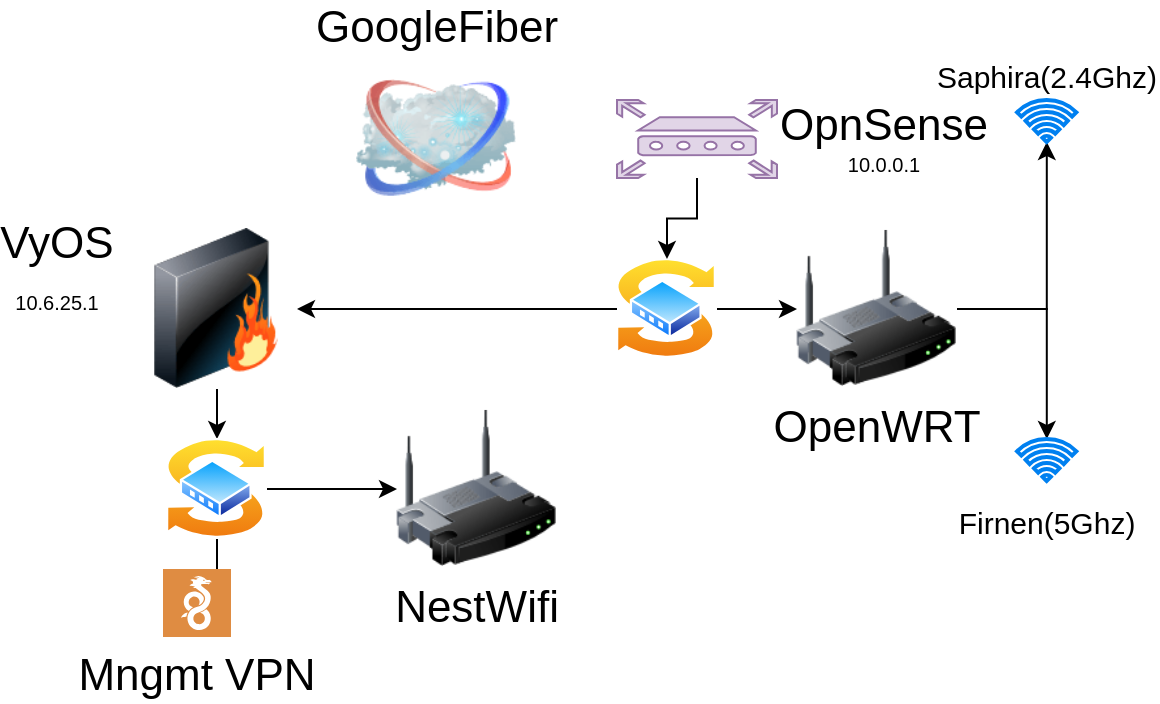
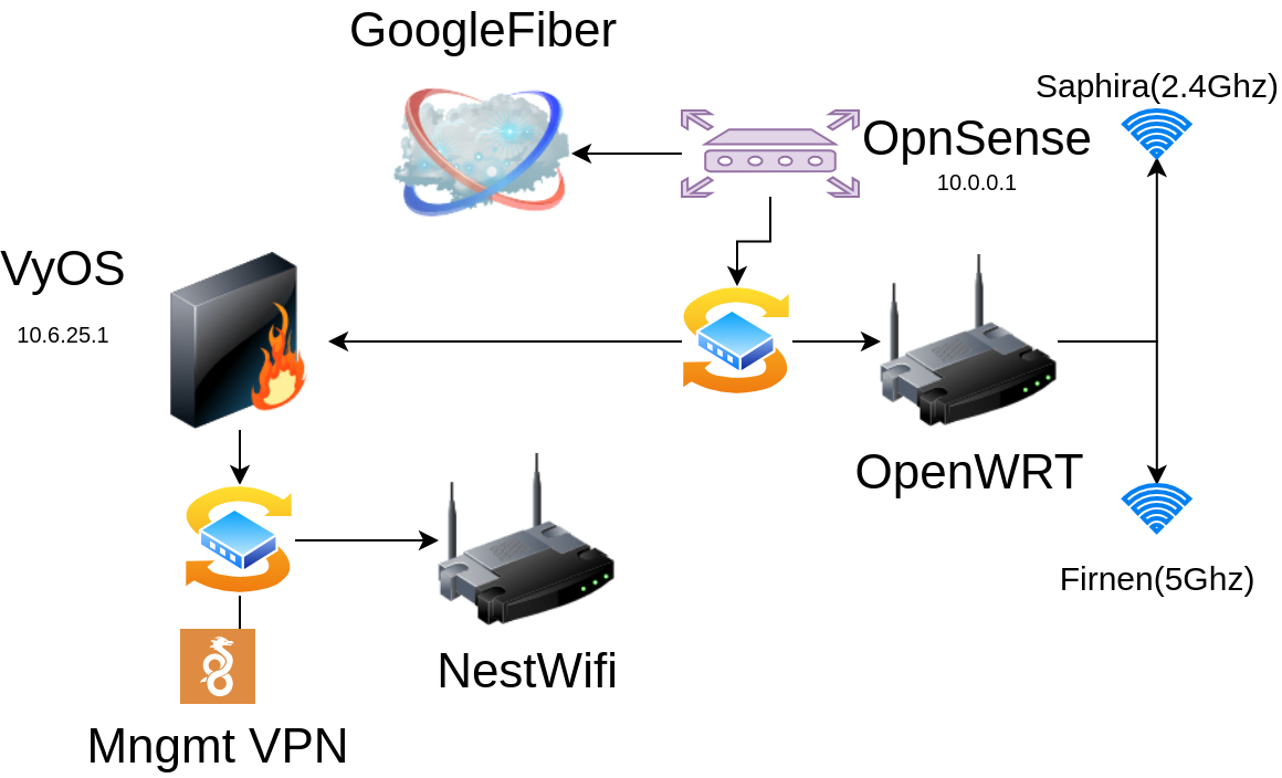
  <mxCell id="0" />
  <mxCell id="1" parent="0" />
  <mxCell id="2" value="" style="edgeStyle=orthogonalEdgeStyle;rounded=0;orthogonalLoop=1;jettySize=auto;html=1;fontSize=22;" edge="1" parent="1" source="4" target="19"><mxGeometry relative="1" as="geometry" /></mxCell>
  <mxCell id="3" value="" style="edgeStyle=orthogonalEdgeStyle;rounded=0;orthogonalLoop=1;jettySize=auto;html=1;fontSize=22;" edge="1" parent="1" source="4" target="20"><mxGeometry relative="1" as="geometry" /></mxCell>
  <mxCell id="4" value="OpenWRT" style="image;html=1;image=img/lib/clip_art/networking/Wireless_Router_128x128.png;noLabel=0;direction=east;labelPosition=center;verticalLabelPosition=bottom;align=center;verticalAlign=top;fontSize=22;" vertex="1" parent="1"><mxGeometry x="350" y="105" width="80" height="80" as="geometry" /></mxCell>
  <mxCell id="5" value="&lt;div&gt;GoogleFiber&lt;/div&gt;" style="image;html=1;labelBackgroundColor=#ffffff;image=img/lib/clip_art/networking/Cloud_128x128.png;rounded=1;shadow=0;comic=0;strokeWidth=2;fontSize=22;labelPosition=center;verticalLabelPosition=top;align=center;verticalAlign=bottom;" parent="1" vertex="1"><mxGeometry x="130" y="20" width="80" height="80" as="geometry" /></mxCell>
  <mxCell id="6" value="" style="edgeStyle=orthogonalEdgeStyle;rounded=0;orthogonalLoop=1;jettySize=auto;html=1;" edge="1" parent="1" source="8" target="4"><mxGeometry relative="1" as="geometry"><mxPoint x="300" y="245" as="targetPoint" /></mxGeometry></mxCell>
  <mxCell id="7" value="" style="edgeStyle=orthogonalEdgeStyle;rounded=0;orthogonalLoop=1;jettySize=auto;html=1;fontSize=22;" edge="1" parent="1" source="8" target="13"><mxGeometry relative="1" as="geometry" /></mxCell>
  <mxCell id="8" value="" style="aspect=fixed;perimeter=ellipsePerimeter;html=1;align=center;shadow=0;dashed=0;spacingTop=3;image;image=img/lib/active_directory/switch.svg;" vertex="1" parent="1"><mxGeometry x="260" y="120" width="50" height="50" as="geometry" /></mxCell>
  <mxCell id="9" value="" style="edgeStyle=orthogonalEdgeStyle;rounded=0;orthogonalLoop=1;jettySize=auto;html=1;fontSize=22;" edge="1" parent="1" source="11" target="8"><mxGeometry relative="1" as="geometry" /></mxCell>
+ <mxCell id="10" value="" style="edgeStyle=orthogonalEdgeStyle;rounded=0;orthogonalLoop=1;jettySize=auto;html=1;fontSize=22;" edge="1" parent="1" source="11" target="5"><mxGeometry relative="1" as="geometry" /></mxCell>
  <mxCell id="11" value="&lt;div&gt;OpnSense&lt;/div&gt;&lt;div style=&quot;font-size: 10px&quot; align=&quot;center&quot;&gt;10.0.0.1&lt;br&gt;&lt;/div&gt;" style="aspect=fixed;pointerEvents=1;shadow=0;dashed=0;html=1;strokeColor=#9673a6;labelPosition=right;verticalLabelPosition=middle;verticalAlign=middle;align=left;fillColor=#e1d5e7;shape=mxgraph.mscae.enterprise.router;fontSize=22;labelBackgroundColor=none;" vertex="1" parent="1"><mxGeometry x="260" y="40.5" width="80" height="39" as="geometry" /></mxCell>
  <mxCell id="12" value="" style="edgeStyle=orthogonalEdgeStyle;rounded=0;orthogonalLoop=1;jettySize=auto;html=1;fontSize=22;" edge="1" parent="1" source="13" target="16"><mxGeometry relative="1" as="geometry" /></mxCell>
  <mxCell id="13" value="&lt;div align=&quot;center&quot;&gt;VyOS&lt;font style=&quot;font-size: 10px&quot;&gt;&lt;br&gt;&lt;/font&gt;&lt;/div&gt;&lt;div align=&quot;center&quot;&gt;&lt;font style=&quot;font-size: 10px&quot;&gt;10.6.25.1&lt;/font&gt;&lt;/div&gt;&lt;div style=&quot;font-size: 10px&quot; align=&quot;center&quot;&gt;&lt;br&gt;&lt;/div&gt;&lt;div align=&quot;center&quot;&gt;&lt;br&gt;&lt;/div&gt;" style="image;html=1;image=img/lib/clip_art/networking/Firewall_128x128.png;labelBackgroundColor=none;fontSize=22;labelPosition=left;verticalLabelPosition=middle;align=center;verticalAlign=middle;" vertex="1" parent="1"><mxGeometry x="20" y="105" width="80" height="80" as="geometry" /></mxCell>
  <mxCell id="14" value="" style="edgeStyle=orthogonalEdgeStyle;rounded=0;orthogonalLoop=1;jettySize=auto;html=1;fontSize=22;" edge="1" parent="1" source="16" target="17"><mxGeometry relative="1" as="geometry" /></mxCell>
  <mxCell id="15" value="" style="edgeStyle=orthogonalEdgeStyle;rounded=0;orthogonalLoop=1;jettySize=auto;html=1;fontSize=22;" edge="1" parent="1" source="16" target="18"><mxGeometry relative="1" as="geometry" /></mxCell>
  <mxCell id="16" value="" style="aspect=fixed;perimeter=ellipsePerimeter;html=1;align=center;shadow=0;dashed=0;spacingTop=3;image;image=img/lib/active_directory/switch.svg;labelBackgroundColor=none;fontSize=22;" vertex="1" parent="1"><mxGeometry x="35" y="210" width="50" height="50" as="geometry" /></mxCell>
  <mxCell id="17" value="&lt;div&gt;NestWifi&lt;/div&gt;" style="image;html=1;image=img/lib/clip_art/networking/Wireless_Router_128x128.png;labelBackgroundColor=none;fontSize=22;" vertex="1" parent="1"><mxGeometry x="150" y="195" width="80" height="80" as="geometry" /></mxCell>
  <mxCell id="18" value="&lt;div&gt;Mngmt VPN&lt;/div&gt;" style="pointerEvents=1;shadow=0;dashed=0;html=1;strokeColor=none;fillColor=#DF8C42;labelPosition=center;verticalLabelPosition=bottom;verticalAlign=top;align=center;outlineConnect=0;shape=mxgraph.veeam2.wireguard;labelBackgroundColor=none;fontSize=22;" vertex="1" parent="1"><mxGeometry x="33" y="275" width="34" height="34" as="geometry" /></mxCell>
  <mxCell id="19" value="&lt;div style=&quot;font-size: 15px;&quot;&gt;Saphira(2.4Ghz)&lt;/div&gt;" style="html=1;verticalLabelPosition=top;align=center;labelBackgroundColor=#ffffff;verticalAlign=bottom;strokeWidth=2;strokeColor=#0080F0;shadow=0;dashed=0;shape=mxgraph.ios7.icons.wifi;pointerEvents=1;fontSize=15;labelPosition=center;" vertex="1" parent="1"><mxGeometry x="460" y="40.5" width="29.7" height="21" as="geometry" /></mxCell>
  <mxCell id="20" value="&lt;font style=&quot;font-size: 15px&quot;&gt;Firnen(5Ghz)&lt;/font&gt;" style="html=1;verticalLabelPosition=bottom;align=center;labelBackgroundColor=#ffffff;verticalAlign=top;strokeWidth=2;strokeColor=#0080F0;shadow=0;dashed=0;shape=mxgraph.ios7.icons.wifi;pointerEvents=1;fontSize=22;" vertex="1" parent="1"><mxGeometry x="460" y="210" width="29.7" height="21" as="geometry" /></mxCell>
